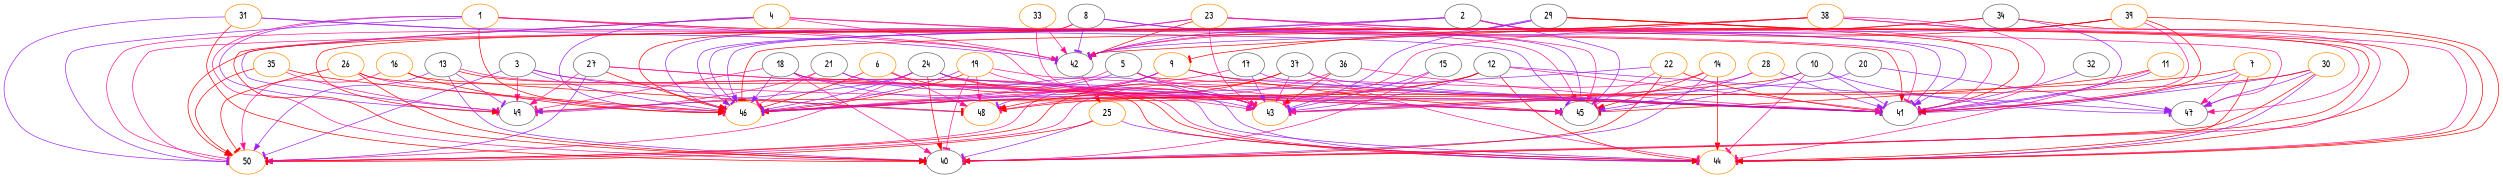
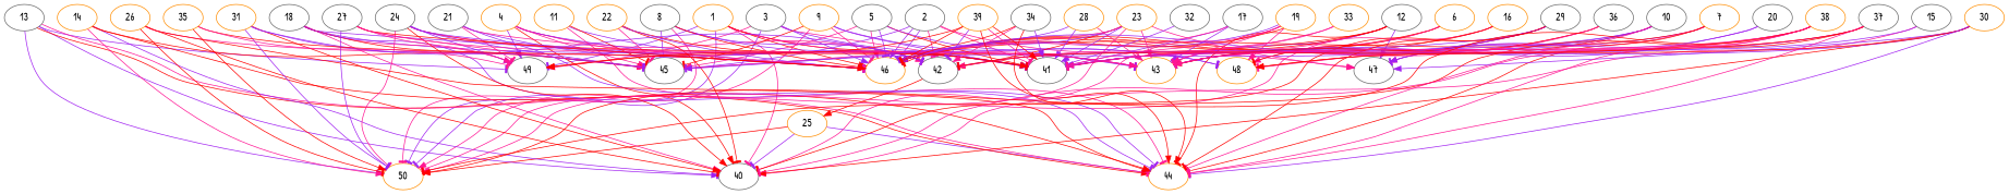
  digraph {
    fontname="Patrick Hand"
    node [alpha=0.18 color=darkorange fontname="Patrick Hand"]
    edge [arrowhead=tee color=purple fontname="Patrick Hand"]
    1 [alpha=0.07 expect_size=5522432]
    40 [alpha=0.04 color=gray40 expect_size=29942784]
    41 [color=gray40 expect_size=35962880]
    42 [alpha=0.14 color=gray40 expect_size=32299008]
    43 [alpha=0.10 expect_size=28630016]
    46 [alpha=0.17 expect_size=49408000]
    49 [alpha=0.16 color=gray40 expect_size=17344512]
    50 [alpha=0.09 expect_size=18095104]
    25 [alpha=0.02 expect_size=24115200]
    2 [alpha=0.07 color=gray40 expect_size=45179904]
    45 [alpha=0.05 color=gray40 expect_size=46451712]
    47 [color=gray40 expect_size=7676928]
    3 [alpha=0.05 color=gray40 expect_size=27417600]
    48 [alpha=0.09 expect_size=49239040]
    4 [alpha=0.19 expect_size=51126272]
    5 [alpha=0.02 color=gray40 expect_size=14049280]
    6 [alpha=0.17 expect_size=6275072]
    7 [alpha=0.19 expect_size=26896384]
    44 [alpha=0.03 expect_size=51750912]
    8 [alpha=0.11 color=gray40 expect_size=19496960]
    9 [alpha=0.05 expect_size=35233792]
    10 [alpha=0.01 color=gray40 expect_size=26761216]
    11 [alpha=0.12 expect_size=44600320]
    12 [alpha=0.16 color=gray40 expect_size=14919680]
    13 [alpha=0.20 color=gray40 expect_size=32038912]
    14 [alpha=0.10 expect_size=44402688]
    15 [alpha=0.03 color=gray40 expect_size=41919488]
    16 [expect_size=46669824]
    17 [alpha=0.02 color=gray40 expect_size=38850560]
    18 [alpha=0.05 color=gray40 expect_size=37237760]
    19 [alpha=0.11 expect_size=16971776]
    20 [alpha=0.03 color=gray40 expect_size=27655168]
    21 [alpha=0.15 color=gray40 expect_size=30330880]
    22 [alpha=0.04 expect_size=12040192]
    23 [alpha=0.03 expect_size=48985088]
    24 [alpha=0.01 color=gray40 expect_size=47882240]
    26 [alpha=0.05 expect_size=30873600]
    27 [alpha=0.16 color=gray40 expect_size=25582592]
    28 [alpha=0.13 expect_size=29897728]
    29 [alpha=0.03 color=gray40 expect_size=41458688]
    30 [alpha=0.03 expect_size=19410944]
    31 [expect_size=25904128]
    32 [color=gray40 expect_size=14029824]
    33 [alpha=0.10 expect_size=23727104]
    34 [color=gray40 expect_size=29984768]
    35 [alpha=0.01 expect_size=31500288]
    36 [alpha=0.02 color=gray40 expect_size=37081088]
    37 [color=gray40 expect_size=47759360]
    38 [alpha=0.06 expect_size=38002688]
    39 [alpha=0.00 expect_size=22067200]
    1 -> 40 [color=deeppink]
    1 -> 41 [arrowhead=normal color=red]
    1 -> 42 [arrowhead=normal color=deeppink]
    1 -> 43 [color=deeppink]
    1 -> 46 [arrowhead=normal color=red]
    1 -> 49
    1 -> 50
    42 -> 25 [arrowhead=normal color=red]
    25 -> 40
    25 -> 50 [arrowhead=normal color=red]
    25 -> 44 [arrowhead=normal]
    2 -> 41 [color=deeppink]
    2 -> 42 [color=deeppink]
    2 -> 46 [arrowhead=normal]
    2 -> 46
    2 -> 45 [arrowhead=normal]
    2 -> 47 [arrowhead=normal color=deeppink]
    3 -> 41 [color=deeppink]
    3 -> 46 [arrowhead=normal]
    3 -> 49 [arrowhead=normal color=deeppink]
    3 -> 50
    3 -> 48
    4 -> 40 [arrowhead=normal color=red]
    4 -> 41 [color=deeppink]
    4 -> 42 [color=deeppink]
    4 -> 46
    4 -> 49 [arrowhead=normal]
    4 -> 45 [arrowhead=normal color=deeppink]
    5 -> 41 [arrowhead=normal color=red]
    5 -> 43
    5 -> 46 [arrowhead=normal color=deeppink]
    5 -> 46
    5 -> 45 [arrowhead=normal color=deeppink]
    6 -> 43 [color=red]
    6 -> 46 [color=red]
    6 -> 48 [arrowhead=normal color=deeppink]
    7 -> 41 [arrowhead=normal]
    7 -> 46 [arrowhead=normal color=red]
    7 -> 47 [arrowhead=normal color=deeppink]
    7 -> 44 [color=red]
    8 -> 41
    8 -> 42
    8 -> 46 [arrowhead=normal color=red]
    8 -> 50 [color=deeppink]
    8 -> 45
    9 -> 41 [arrowhead=normal]
    9 -> 46 [color=deeppink]
    9 -> 50 [arrowhead=normal color=deeppink]
    9 -> 45 [color=red]
    9 -> 48
    10 -> 41
    10 -> 43 [color=red]
    10 -> 45
    10 -> 47
    10 -> 44 [color=deeppink]
    11 -> 41
    11 -> 45 [color=red]
    11 -> 44 [color=deeppink]
    12 -> 41 [color=deeppink]
    12 -> 43 [arrowhead=normal]
    12 -> 46 [arrowhead=normal color=red]
    12 -> 49 [arrowhead=normal color=red]
    12 -> 47 [arrowhead=normal]
    12 -> 44 [color=red]
    13 -> 40 [arrowhead=normal]
    13 -> 49
    13 -> 50 [arrowhead=normal]
    13 -> 44 [arrowhead=normal color=red]
    13 -> 44 [color=deeppink]
    14 -> 40
    14 -> 50 [arrowhead=normal color=deeppink]
    14 -> 45 [arrowhead=normal color=red]
    14 -> 44 [arrowhead=normal color=red]
    15 -> 40 [arrowhead=normal color=deeppink]
    15 -> 43
    16 -> 46 [arrowhead=normal color=red]
    16 -> 50 [arrowhead=normal color=deeppink]
    16 -> 48 [color=red]
    17 -> 41 [arrowhead=normal]
    17 -> 43 [arrowhead=normal]
    17 -> 46 [color=deeppink]
    18 -> 40 [arrowhead=normal color=deeppink]
    18 -> 43 [arrowhead=normal]
    18 -> 46 [arrowhead=normal]
    18 -> 49 [color=deeppink]
    18 -> 45 [arrowhead=normal color=red]
    18 -> 44
    19 -> 40 [color=deeppink]
    19 -> 41 [color=deeppink]
    19 -> 43 [color=deeppink]
    19 -> 46
    19 -> 46 [color=red]
    19 -> 48 [arrowhead=normal color=deeppink]
    20 -> 43
    20 -> 47 [arrowhead=normal]
    21 -> 41 [arrowhead=normal]
    21 -> 46 [color=deeppink]
    21 -> 49 [color=deeppink]
    21 -> 44
    22 -> 40 [color=red]
    22 -> 41 [arrowhead=normal color=red]
    22 -> 46
    22 -> 45 [color=deeppink]
    23 -> 41 [arrowhead=normal]
    23 -> 42 [arrowhead=normal color=red]
    23 -> 43 [arrowhead=normal color=deeppink]
    23 -> 46
    23 -> 50 [color=deeppink]
    23 -> 45 [arrowhead=normal color=deeppink]
    23 -> 47 [arrowhead=normal color=deeppink]
    24 -> 40 [arrowhead=normal color=red]
    24 -> 41 [color=red]
    24 -> 43 [arrowhead=normal color=deeppink]
    24 -> 46
    24 -> 49 [arrowhead=normal]
    24 -> 50 [color=deeppink]
    24 -> 45
    26 -> 40 [color=red]
    26 -> 46 [color=deeppink]
    26 -> 50 [color=red]
    26 -> 44 [arrowhead=normal color=red]
    27 -> 43 [arrowhead=normal color=deeppink]
    27 -> 46 [arrowhead=normal color=red]
    27 -> 49 [arrowhead=normal color=deeppink]
    27 -> 50
    27 -> 45 [arrowhead=normal color=deeppink]
    28 -> 41 [arrowhead=normal]
    28 -> 43 [arrowhead=normal color=deeppink]
    28 -> 45 [arrowhead=normal]
    29 -> 40 [color=red]
    29 -> 41 [color=red]
    29 -> 42
    29 -> 43
    29 -> 46 [arrowhead=normal]
    29 -> 44 [color=red]
    30 -> 40 [arrowhead=normal color=red]
    30 -> 41 [arrowhead=normal]
    30 -> 47 [arrowhead=normal]
    30 -> 48 [arrowhead=normal color=red]
    30 -> 44
    31 -> 40 [arrowhead=normal color=red]
    31 -> 42
    31 -> 50
    31 -> 45
    32 -> 41
    33 -> 42 [arrowhead=normal color=deeppink]
    33 -> 43 [arrowhead=normal color=deeppink]
    34 -> 41 [arrowhead=normal]
    34 -> 42 [arrowhead=normal color=deeppink]
    34 -> 46 [color=red]
    34 -> 44 [arrowhead=normal color=red]
    35 -> 46 [arrowhead=normal color=red]
    35 -> 49 [color=deeppink]
    35 -> 50 [arrowhead=normal color=red]
    36 -> 41 [arrowhead=normal color=deeppink]
    36 -> 43 [arrowhead=normal color=red]
    36 -> 48 [color=deeppink]
    37 -> 41
    37 -> 43 [arrowhead=normal color=deeppink]
    37 -> 50 [color=red]
    37 -> 48 [arrowhead=normal color=red]
    37 -> 44 [color=deeppink]
    38 -> 40 [color=deeppink]
    38 -> 41 [color=deeppink]
    38 -> 42 [color=red]
    38 -> 43 [color=deeppink]
    38 -> 50 [arrowhead=normal color=red]
    38 -> 44 [color=deeppink]
    39 -> 41 [color=deeppink]
    39 -> 41 [arrowhead=normal color=red]
    39 -> 42
-   39 -> 9 [color=red]
+   39 -> 46 [color=red]
    39 -> 49 [arrowhead=normal color=red]
    39 -> 44 [arrowhead=normal color=red]
  }
